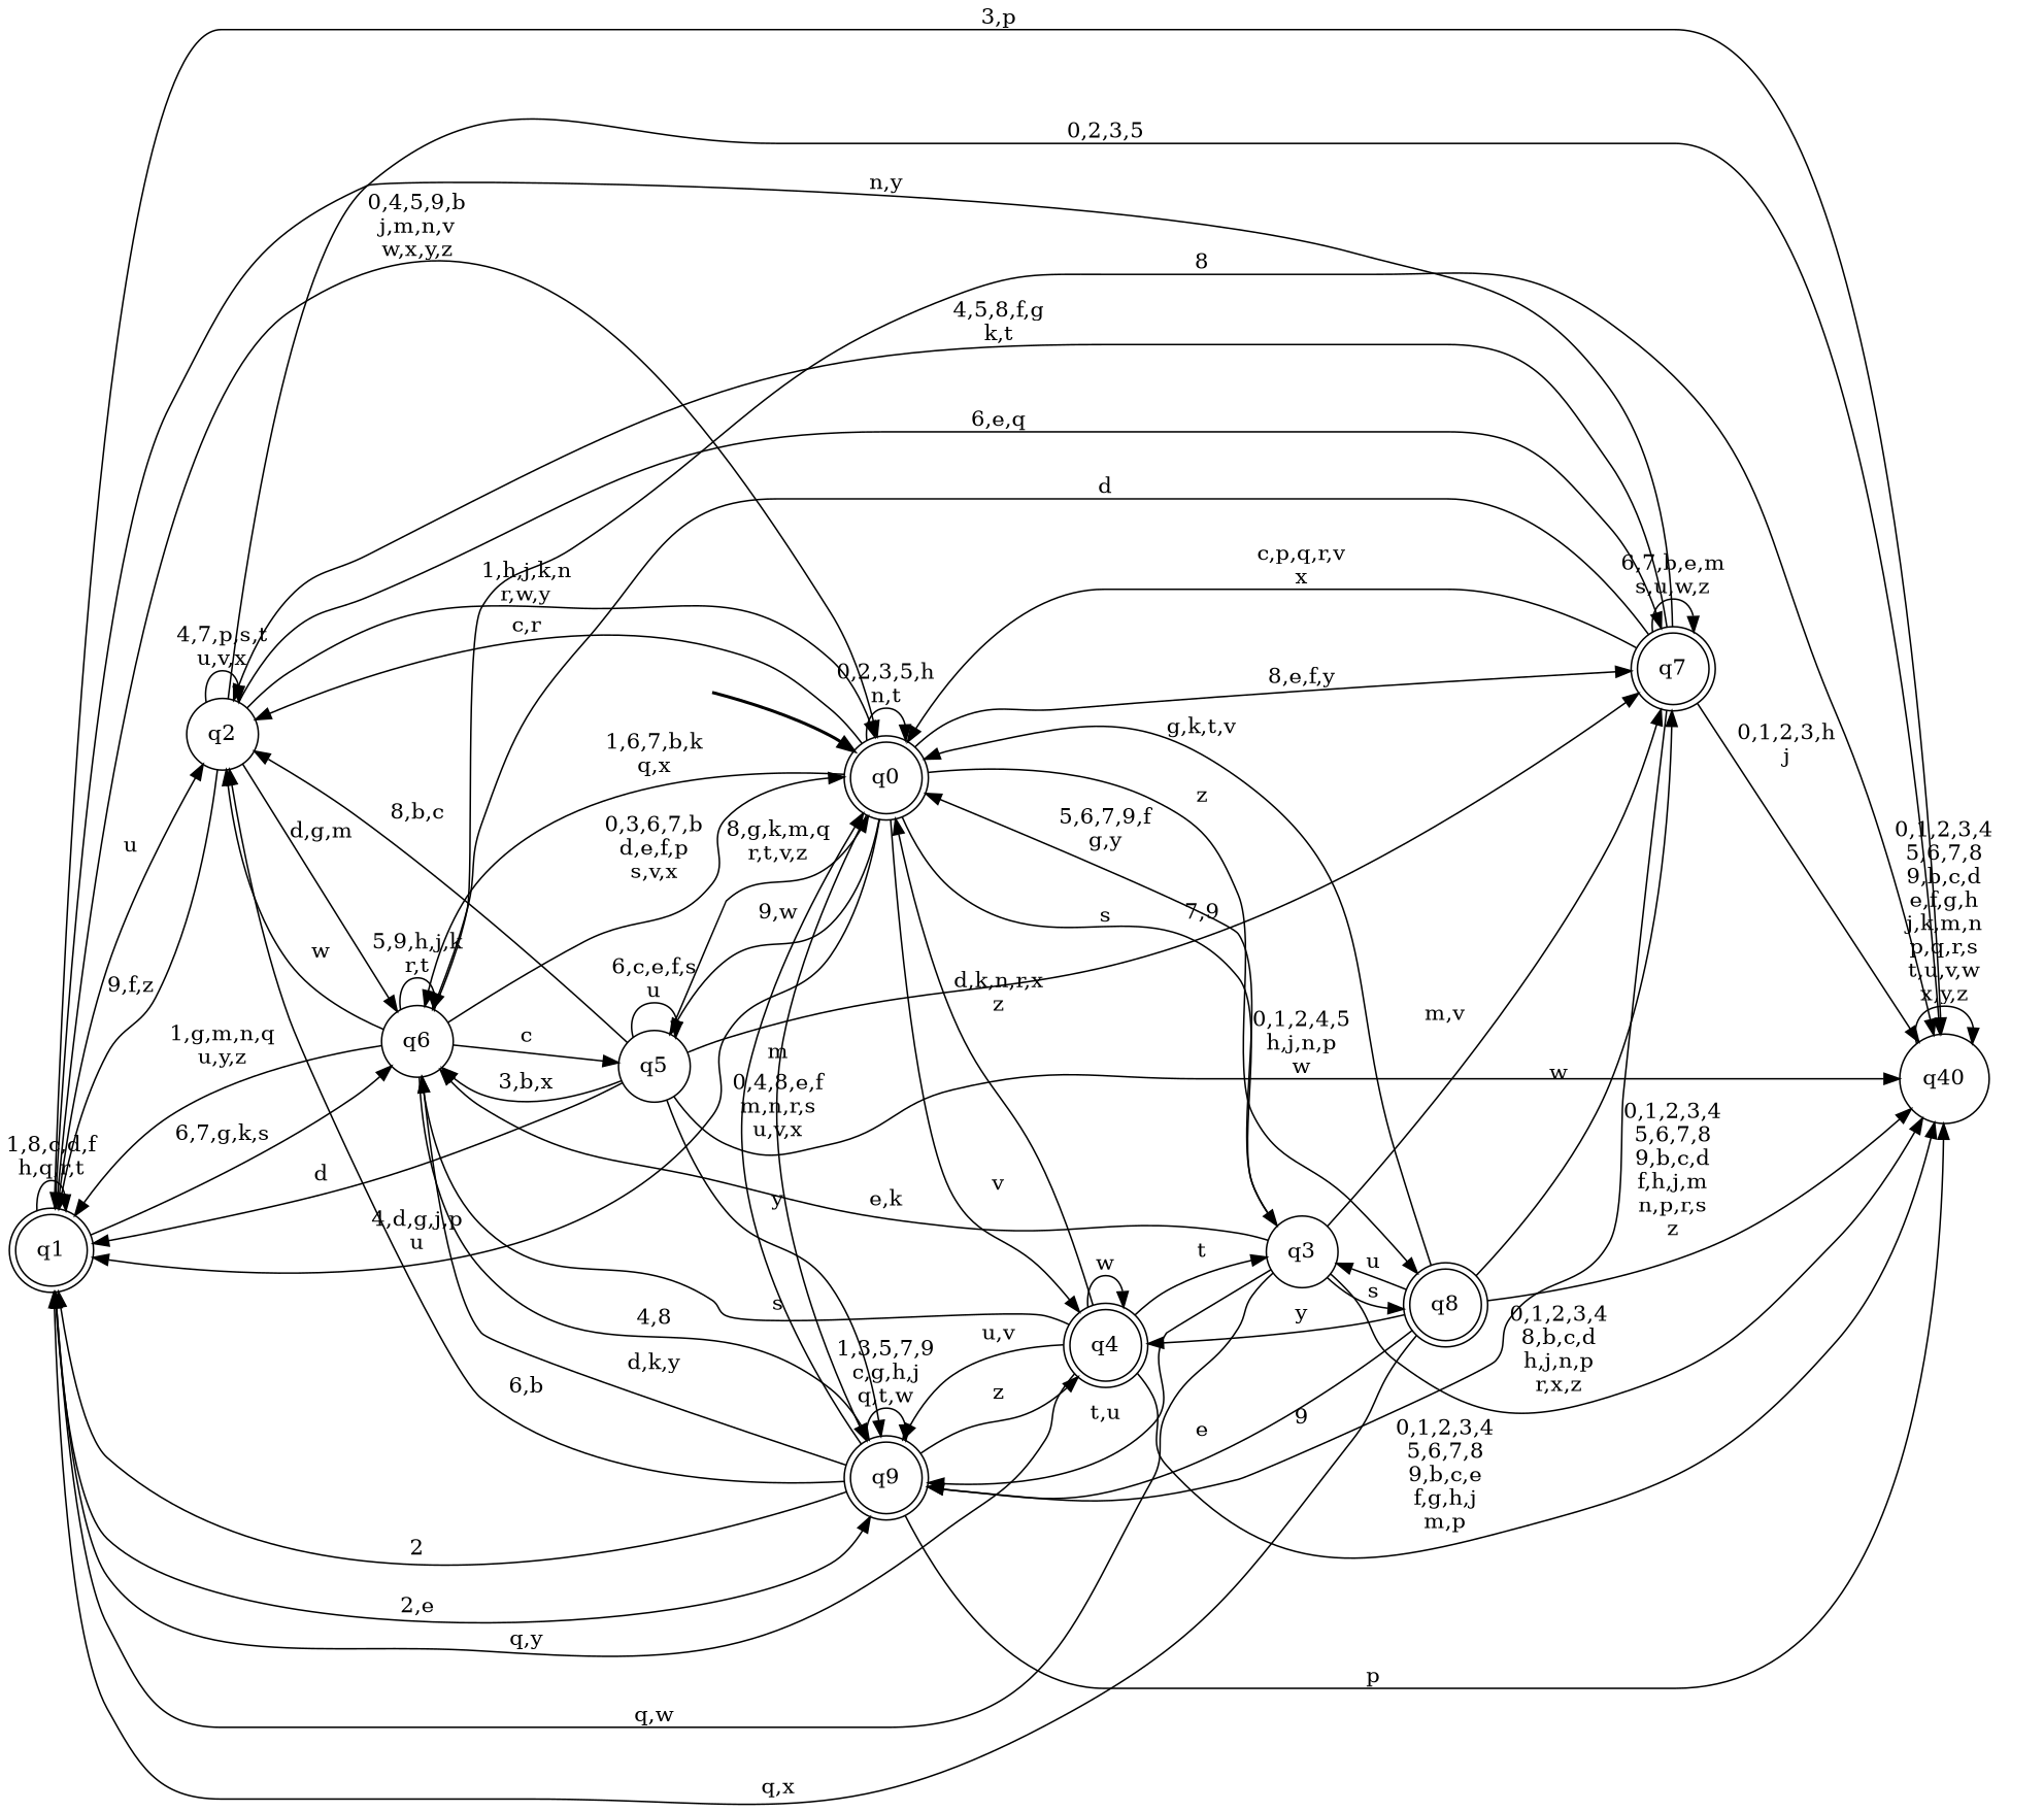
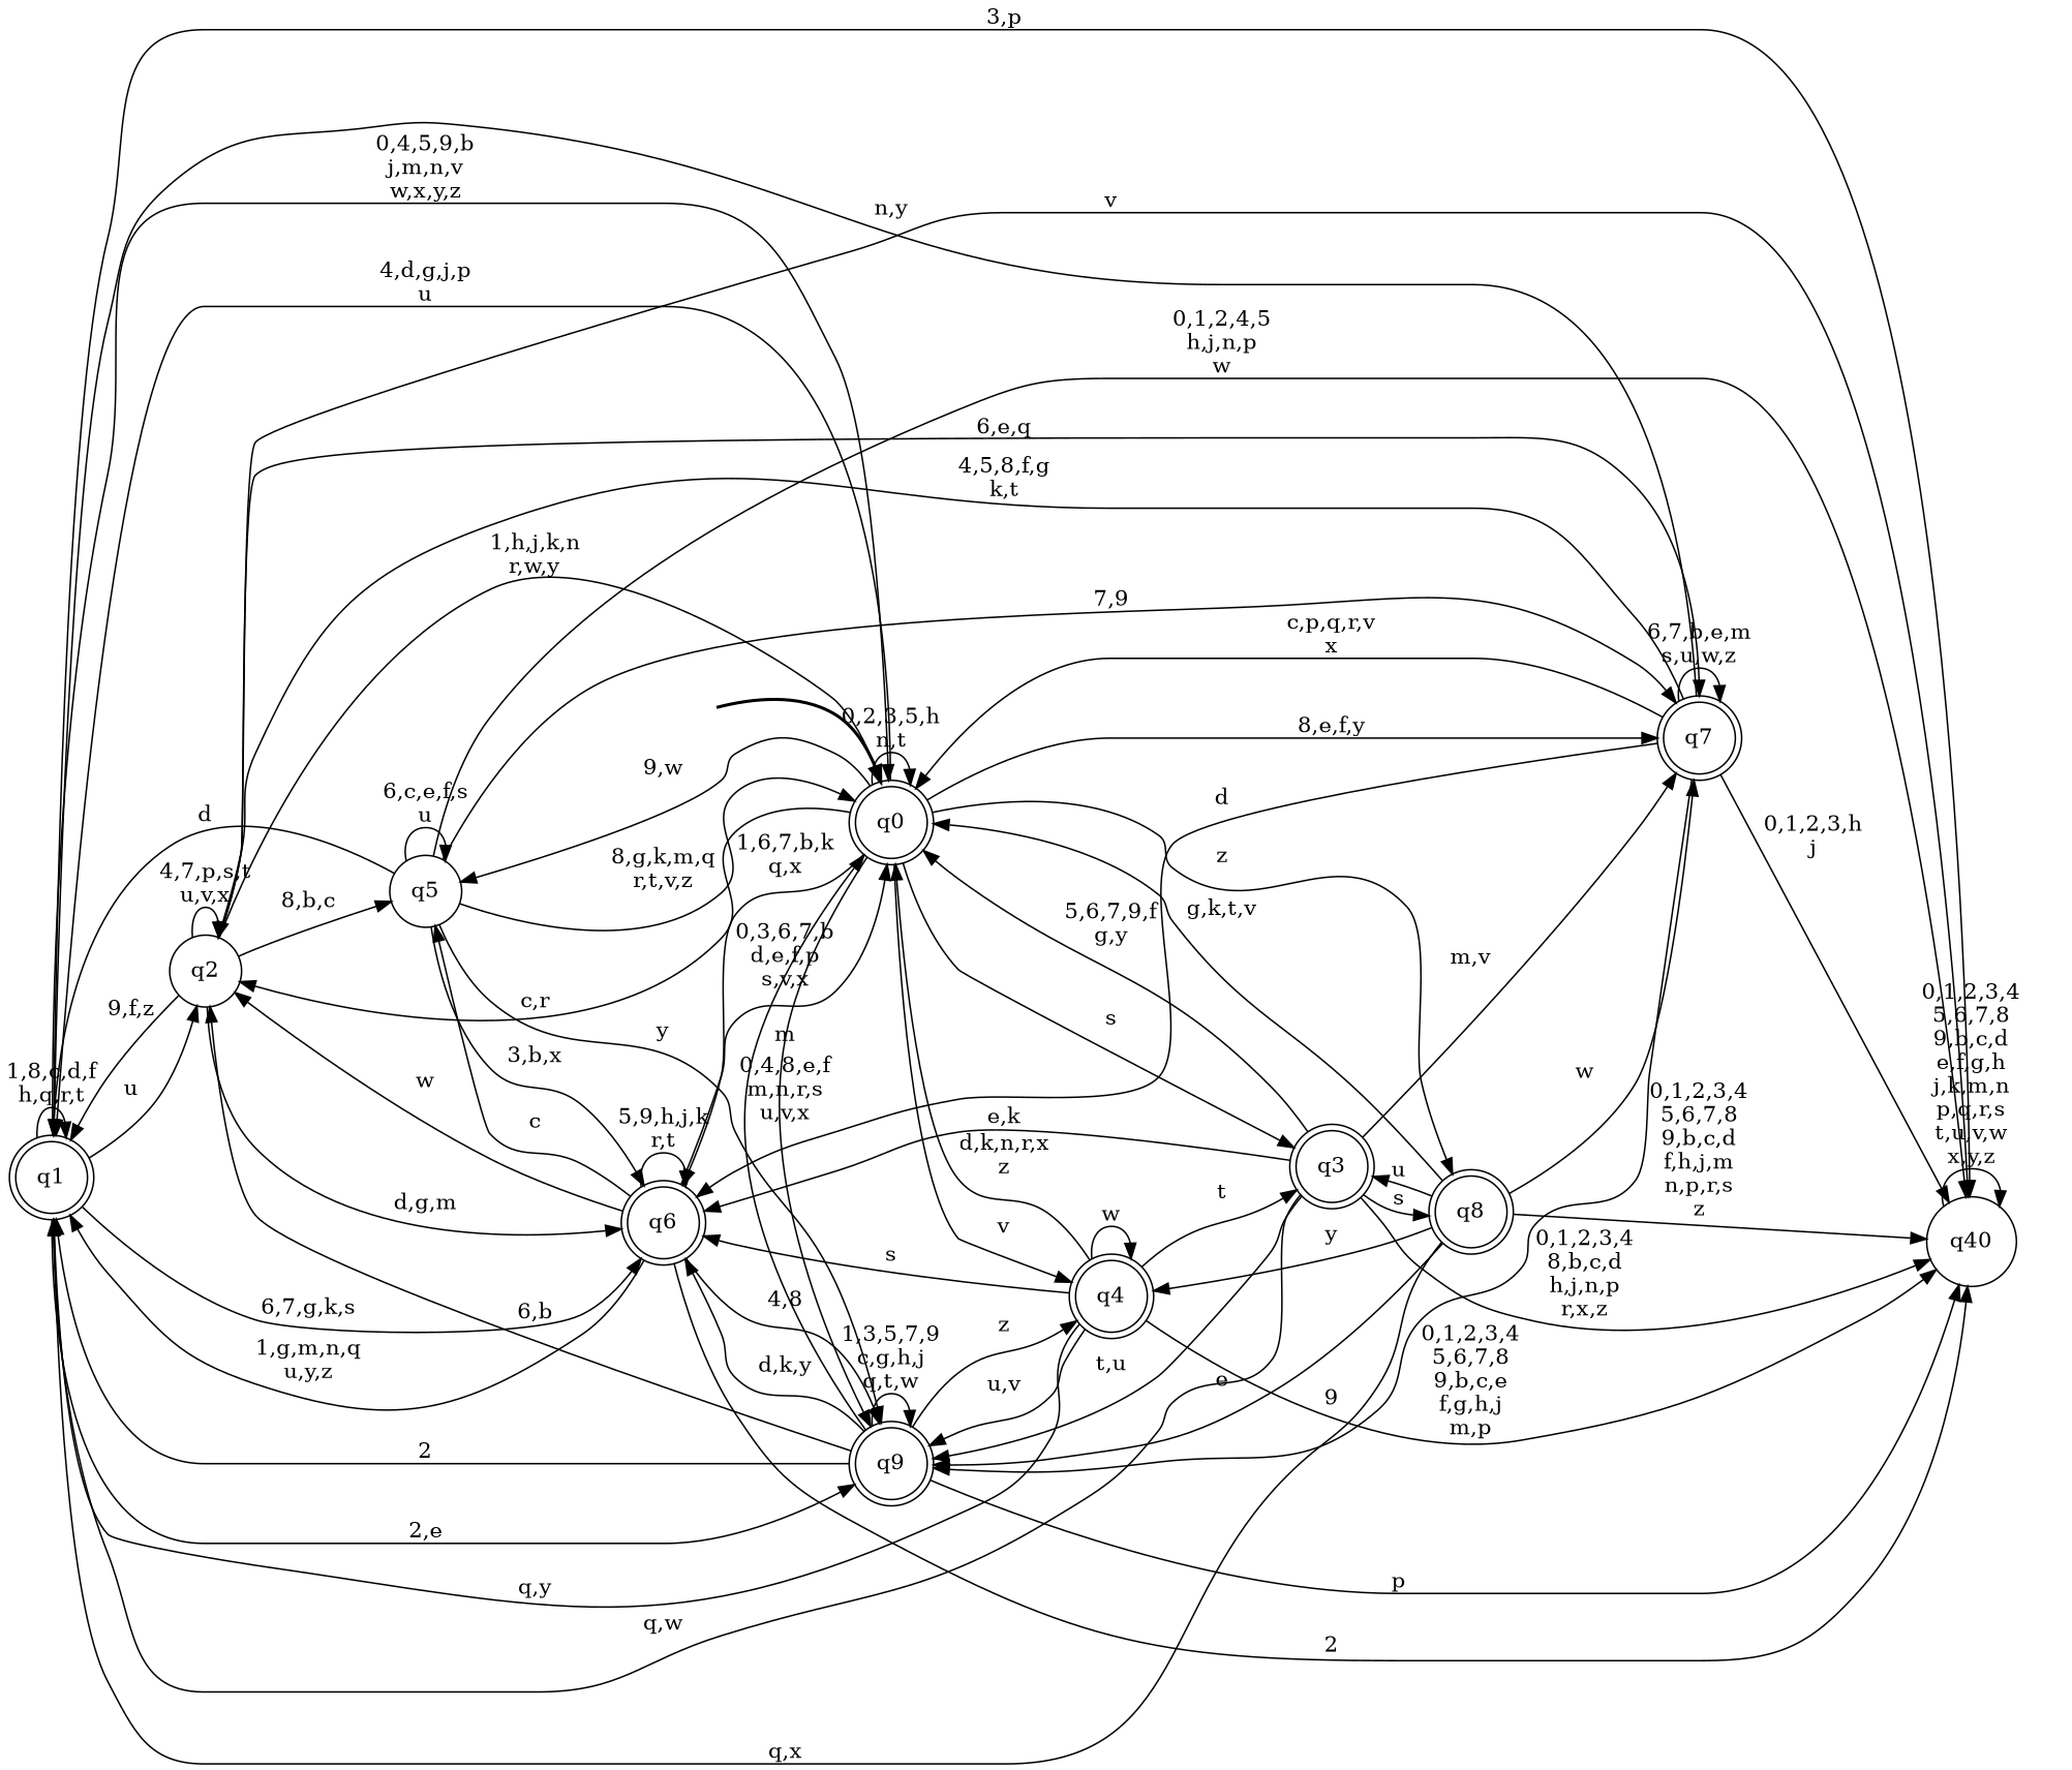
  digraph {
    rankdir=LR
    node [shape=doublecircle style="rounded,filled" color=black fillcolor=white]
    __start0 [height=0 shape=none style=invis width=0 color="" fillcolor=""]
    n2 [label=q0]
    n3 [label=q1]
    n4 [label=q2 shape=circle style=filled]
-   n5 [label=q3 shape=circle style=filled]
+   n5 [label=q3 style=filled]
    n6 [label=q4]
    n7 [label=q5 shape=circle style=filled]
-   n8 [label=q6 shape=circle style=filled]
+   n8 [label=q6 style=filled]
    n9 [label=q7]
    n10 [label=q8]
    n11 [label=q9]
    n12 [label=q40 shape=circle style=filled]
    subgraph cluster_1 {
      nodesep=0.15
      ranksep=0.15
      style=invis
      __start0
      n2
    }
    __start0 -> n2 [penwidth=2]
    n2 -> n2 [label="0,2,3,5,h\nn,t"]
    n2 -> n3 [label="4,d,g,j,p\nu"]
    n2 -> n4 [label="c,r"]
    n2 -> n5 [label=s]
    n2 -> n6 [label=v]
    n2 -> n7 [label="9,w"]
    n2 -> n8 [label="1,6,7,b,k\nq,x"]
    n2 -> n9 [label="8,e,f,y"]
    n2 -> n10 [label=z]
    n2 -> n11 [label=m]
    n3 -> n2 [label="0,4,5,9,b\nj,m,n,v\nw,x,y,z"]
    n3 -> n3 [label="1,8,c,d,f\nh,q,r,t"]
    n3 -> n4 [label=u]
    n3 -> n8 [label="6,7,g,k,s"]
    n3 -> n11 [label="2,e"]
    n3 -> n12 [label="3,p"]
    n4 -> n2 [label="1,h,j,k,n\nr,w,y"]
    n4 -> n3 [label="9,f,z"]
    n4 -> n4 [label="4,7,p,s,t\nu,v,x"]
-   n7 -> n4 [label="8,b,c"]
+   n4 -> n7 [label="8,b,c"]
    n4 -> n8 [label="d,g,m"]
    n4 -> n9 [label="6,e,q"]
-   n4 -> n12 [label="0,2,3,5"]
+   n4 -> n12 [label=v]
    n5 -> n2 [label="5,6,7,9,f\ng,y"]
    n5 -> n3 [label="q,w"]
    n5 -> n8 [label="e,k"]
    n5 -> n9 [label="m,v"]
    n5 -> n10 [label=s]
    n5 -> n11 [label="t,u"]
    n5 -> n12 [label="0,1,2,3,4\n8,b,c,d\nh,j,n,p\nr,x,z"]
    n6 -> n2 [label="d,k,n,r,x\nz"]
    n6 -> n3 [label="q,y"]
    n6 -> n5 [label=t]
    n6 -> n6 [label=w]
    n6 -> n8 [label=s]
    n6 -> n11 [label="u,v"]
    n6 -> n12 [label="0,1,2,3,4\n5,6,7,8\n9,b,c,e\nf,g,h,j\nm,p"]
    n7 -> n2 [label="8,g,k,m,q\nr,t,v,z"]
    n7 -> n3 [label=d]
    n7 -> n7 [label="6,c,e,f,s\nu"]
    n7 -> n8 [label="3,b,x"]
    n7 -> n9 [label="7,9"]
    n7 -> n11 [label=y]
    n7 -> n12 [label="0,1,2,4,5\nh,j,n,p\nw"]
    n8 -> n2 [label="0,3,6,7,b\nd,e,f,p\ns,v,x"]
    n8 -> n3 [label="1,g,m,n,q\nu,y,z"]
    n8 -> n4 [label=w]
    n8 -> n7 [label=c]
    n8 -> n8 [label="5,9,h,j,k\nr,t"]
    n8 -> n11 [label="4,8"]
-   n8 -> n12 [label=8]
+   n8 -> n12 [label=2]
    n9 -> n2 [label="c,p,q,r,v\nx"]
    n9 -> n3 [label="n,y"]
    n9 -> n4 [label="4,5,8,f,g\nk,t"]
    n9 -> n8 [label=d]
    n9 -> n9 [label="6,7,b,e,m\ns,u,w,z"]
    n9 -> n11 [label=9]
    n9 -> n12 [label="0,1,2,3,h\nj"]
    n10 -> n2 [label="g,k,t,v"]
    n10 -> n3 [label="q,x"]
    n10 -> n5 [label=u]
    n10 -> n6 [label=y]
    n10 -> n9 [label=w]
    n10 -> n11 [label=e]
    n10 -> n12 [label="0,1,2,3,4\n5,6,7,8\n9,b,c,d\nf,h,j,m\nn,p,r,s\nz"]
    n11 -> n2 [label="0,4,8,e,f\nm,n,r,s\nu,v,x"]
    n11 -> n3 [label=2]
    n11 -> n4 [label="6,b"]
    n11 -> n6 [label=z]
    n11 -> n8 [label="d,k,y"]
    n11 -> n11 [label="1,3,5,7,9\nc,g,h,j\nq,t,w"]
    n11 -> n12 [label=p]
    n12 -> n12 [label="0,1,2,3,4\n5,6,7,8\n9,b,c,d\ne,f,g,h\nj,k,m,n\np,q,r,s\nt,u,v,w\nx,y,z"]
  }
